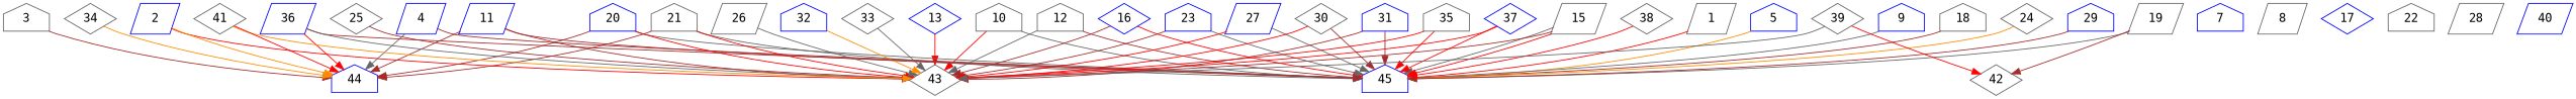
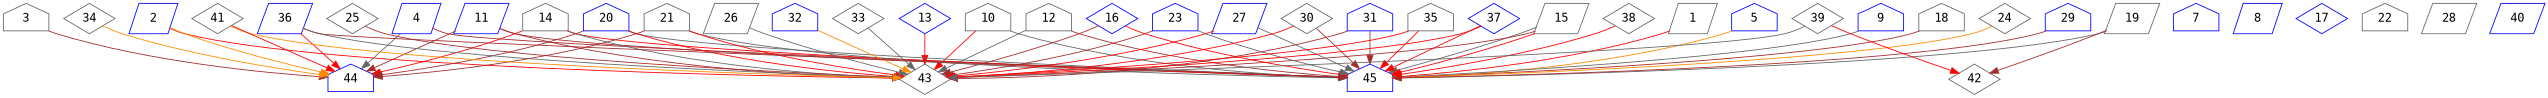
  digraph {
    fontname="DejaVu Sans Mono"
    node [alpha=0.13 color=gray40 fontname="DejaVu Sans Mono" shape=house]
    edge [color=red fontname="DejaVu Sans Mono"]
    1 [expect_size=40279040 shape=parallelogram]
    45 [alpha=0.03 color=blue expect_size=32650240]
    2 [color=blue expect_size=15386624 shape=parallelogram]
    43 [alpha=0.10 expect_size=24549376 shape=diamond]
    44 [alpha=0.12 color=blue expect_size=32400384]
    3 [alpha=0.07 expect_size=27278336]
    4 [alpha=0.14 color=blue expect_size=39425024 shape=parallelogram]
    5 [alpha=0.06 color=blue expect_size=47804416]
    7 [alpha=0.14 color=blue expect_size=32493568]
-   8 [alpha=0.02 expect_size=23415808 shape=parallelogram]
+   8 [alpha=0.02 color=blue expect_size=23415808 shape=parallelogram]
    9 [alpha=0.15 color=blue expect_size=21003264]
    10 [expect_size=12657664]
    11 [alpha=0.09 color=blue expect_size=48399360 shape=parallelogram]
    12 [alpha=0.10 expect_size=32008192]
    13 [alpha=0.06 color=blue expect_size=15190016 shape=diamond]
+   14 [alpha=0.04 expect_size=32424960]
    15 [alpha=0.11 expect_size=17420288 shape=parallelogram]
    16 [alpha=0.16 color=blue expect_size=32349184 shape=diamond]
    17 [alpha=0.16 color=blue expect_size=39454720 shape=diamond]
    18 [alpha=0.10 expect_size=25630720]
    19 [alpha=0.16 expect_size=30979072 shape=parallelogram]
    42 [expect_size=29102080 shape=diamond]
    20 [alpha=0.04 color=blue expect_size=19293184]
    21 [alpha=0.07 expect_size=49524736]
    22 [alpha=0.14 expect_size=22833152]
    23 [alpha=0.10 color=blue expect_size=47446016]
    24 [alpha=0.01 expect_size=15553536 shape=diamond]
    25 [alpha=0.10 expect_size=25931776 shape=diamond]
    26 [alpha=0.12 expect_size=51361792 shape=parallelogram]
    27 [alpha=0.06 color=blue expect_size=41321472 shape=parallelogram]
    28 [alpha=0.08 expect_size=32448512 shape=parallelogram]
    29 [alpha=0.16 color=blue expect_size=8870912]
    30 [alpha=0.07 expect_size=47371264 shape=diamond]
    31 [alpha=0.17 color=blue expect_size=10011648]
    32 [alpha=0.18 color=blue expect_size=26200064]
    33 [alpha=0.03 expect_size=11711488 shape=diamond]
    34 [alpha=0.00 expect_size=35766272 shape=diamond]
    35 [alpha=0.02 expect_size=38174720]
    36 [alpha=0.15 color=blue expect_size=14313472 shape=parallelogram]
    37 [alpha=0.03 color=blue expect_size=43127808 shape=diamond]
    38 [alpha=0.20 expect_size=10310656 shape=diamond]
    39 [alpha=0.07 expect_size=28406784 shape=diamond]
    40 [alpha=0.01 color=blue expect_size=18806784 shape=parallelogram]
    41 [expect_size=36109312 shape=diamond]
    1 -> 45
    2 -> 43
    2 -> 44 [color=darkorange]
    3 -> 44 [color=brown]
    4 -> 45 [color=brown]
    4 -> 44 [color=gray40]
    5 -> 45 [color=darkorange]
    9 -> 45 [color=gray40]
    10 -> 45 [color=gray40]
    10 -> 43
    11 -> 45 [color=brown]
    11 -> 43 [color=brown]
    11 -> 44 [color=brown]
    12 -> 45 [color=brown]
    12 -> 43 [color=gray40]
    13 -> 43
+   14 -> 45
+   14 -> 43 [color=gray40]
+   14 -> 44
    15 -> 45 [color=gray40]
    15 -> 45
    15 -> 43 [color=brown]
    16 -> 45
    16 -> 43 [color=brown]
    18 -> 45 [color=brown]
    19 -> 45 [color=gray40]
    19 -> 42 [color=brown]
    20 -> 45 [color=gray40]
    20 -> 43
    20 -> 44 [color=brown]
    21 -> 45 [color=gray40]
    21 -> 43
    21 -> 44 [color=brown]
    23 -> 45 [color=gray40]
    23 -> 43 [color=brown]
    24 -> 45 [color=darkorange]
    25 -> 43 [color=brown]
    26 -> 43 [color=gray40]
    27 -> 45 [color=gray40]
    27 -> 43
    29 -> 45 [color=brown]
    30 -> 45 [color=brown]
    30 -> 43
    31 -> 45 [color=brown]
    31 -> 43 [color=brown]
    32 -> 43 [color=darkorange]
    33 -> 43 [color=gray40]
    34 -> 44 [color=darkorange]
    35 -> 45
    35 -> 43
    36 -> 45 [color=brown]
    36 -> 43 [color=gray40]
    36 -> 44
    37 -> 45
    37 -> 43
    38 -> 45
    39 -> 43 [color=gray40]
    39 -> 42
    41 -> 43 [color=darkorange]
    41 -> 44
  }
